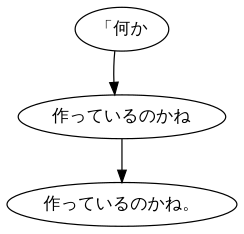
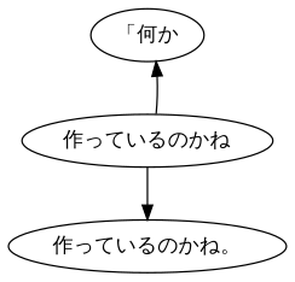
  digraph {
    n1 [label="「何か"]
    n2 [label="作っているのかね"]
    n3 [label="作っているのかね。"]
-   n1 -> n2
+   n2 -> n1
    n2 -> n3
  }
